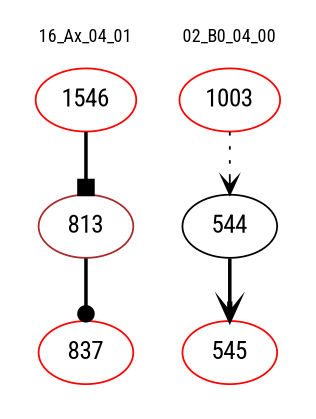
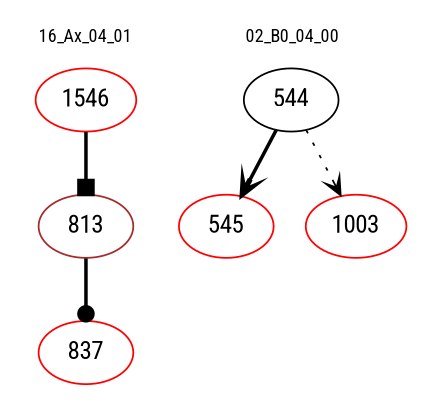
  digraph {
    fontname="Roboto Condensed"
    node [color=red fontname="Roboto Condensed"]
    edge [arrowhead=vee color=black fontname="Roboto Condensed" style=bold]
    n1 [color=brown label=813]
    n2 [label=837]
    n3 [label=1546]
    n4 [color=black label=544]
    n5 [label=545]
    n6 [label=1003]
    subgraph cluster_1 {
      color=white
      fontsize=10
      label="16_Ax_04_01"
      n1
      n2
      n3
    }
    subgraph cluster_2 {
      color=white
      fontsize=10
      label="02_B0_04_00"
      n4
      n5
      n6
    }
    n1 -> n2 [arrowhead=dot]
    n3 -> n1 [arrowhead=box]
    n4 -> n5
-   n6 -> n4 [style=dotted]
+   n4 -> n6 [style=dotted]
  }
